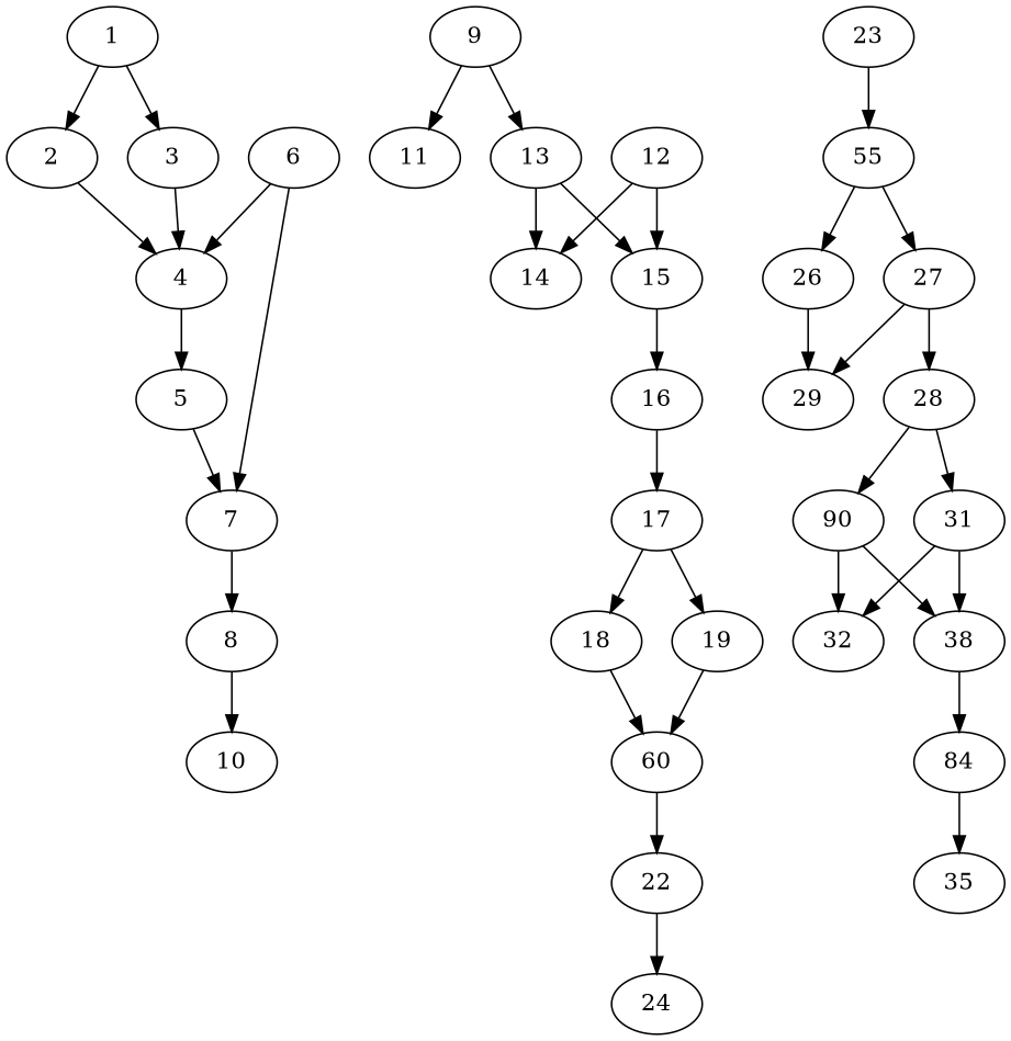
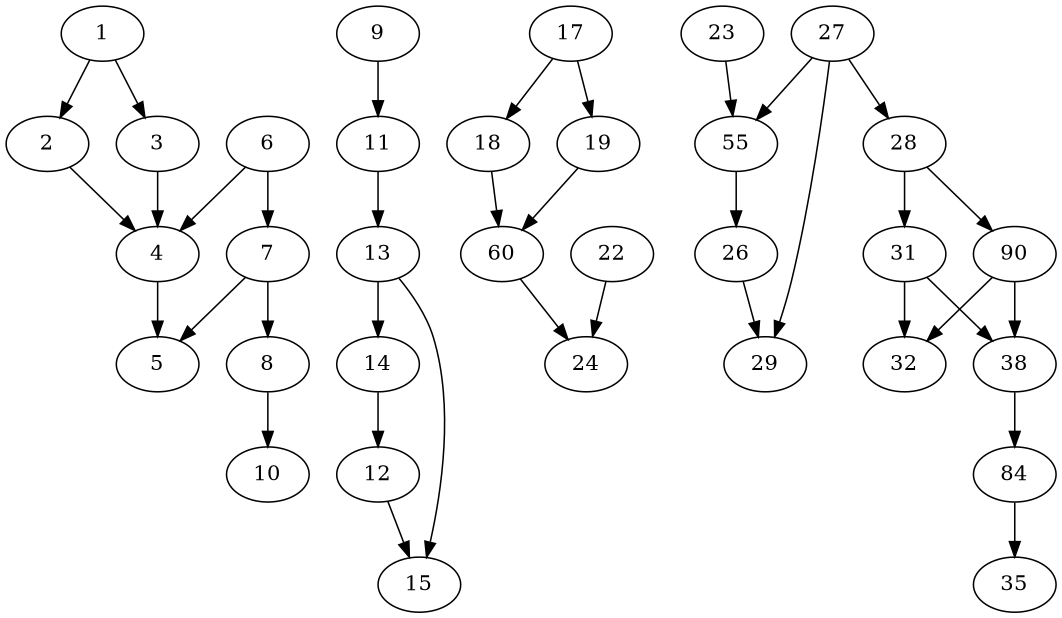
  digraph {
    node [alpha=0.04]
    1 [alpha=0.15 expect_size=44228608]
    2 [alpha=0.16 expect_size=9608192]
    3 [alpha=0.19 expect_size=23721984]
    4 [alpha=0.12 expect_size=8346624]
    5 [expect_size=23748608]
    7 [alpha=0.19 expect_size=17030144]
    6 [alpha=0.01 expect_size=44393472]
    8 [alpha=0.11 expect_size=34411520]
    10 [alpha=0.07 expect_size=46179328]
    9 [alpha=0.05 expect_size=5485568]
    11 [alpha=0.15 expect_size=5713920]
    13 [alpha=0.16 expect_size=30085120]
    12 [alpha=0.18 expect_size=40011776]
    14 [alpha=0.18 expect_size=27329536]
    15 [alpha=0.07 expect_size=9302016]
-   16 [alpha=0.09 expect_size=19332096]
    17 [alpha=0.17 expect_size=21571584]
    18 [alpha=0.01 expect_size=18655232]
    19 [alpha=0.17 expect_size=43455488]
    n20 [expect_size=8271872 label=60]
    22 [alpha=0.14 expect_size=13558784]
    24 [alpha=0.03 expect_size=47012864]
    23 [alpha=0.08 expect_size=8553472]
    n24 [alpha=0.06 expect_size=41877504 label=55]
    26 [alpha=0.05 expect_size=10569728]
    27 [alpha=0.10 expect_size=31419392]
    29 [expect_size=27034624]
    28 [alpha=0.07 expect_size=24634368]
    n29 [alpha=0.18 expect_size=19230720 label=90]
    31 [alpha=0.13 expect_size=29229056]
    32 [alpha=0.02 expect_size=48831488]
    n32 [alpha=0.02 expect_size=35215360 label=38]
    n33 [alpha=0.11 expect_size=6862848 label=84]
    35 [alpha=0.02 expect_size=14061568]
    1 -> 2
    1 -> 3
    2 -> 4
    3 -> 4
    4 -> 5
-   5 -> 7
+   7 -> 5
    7 -> 8
    6 -> 4
    6 -> 7
    8 -> 10
    9 -> 11
-   9 -> 13
+   11 -> 13
    13 -> 14
    13 -> 15
-   12 -> 14
+   14 -> 12
    12 -> 15
-   15 -> 16
-   16 -> 17
    17 -> 18
    17 -> 19
    18 -> n20
    19 -> n20
-   n20 -> 22
+   n20 -> 24
    22 -> 24
    23 -> n24
    n24 -> 26
-   n24 -> 27
+   27 -> n24
    26 -> 29
    27 -> 29
    27 -> 28
    28 -> n29
    28 -> 31
    n29 -> 32
    n29 -> n32
    31 -> 32
    31 -> n32
    n32 -> n33
    n33 -> 35
  }
